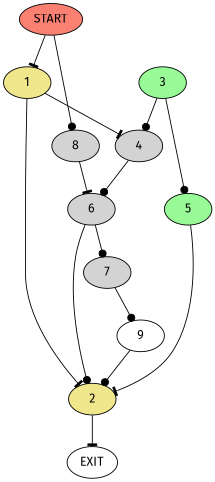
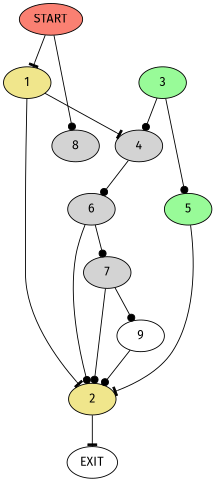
  digraph {
    fontname="Fira Sans"
    node [fillcolor=lightgrey fontname="Fira Sans" style=filled]
    edge [arrowhead=dot fontname="Fira Sans"]
    n1 [fillcolor=salmon label=START]
    1 [fillcolor=khaki]
    8
    2 [fillcolor=khaki]
    4
    6
    n7 [fillcolor=white label=EXIT]
    3 [fillcolor=palegreen]
    5 [fillcolor=palegreen]
    7
    9 [fillcolor=white]
    n1 -> 1 [arrowhead=tee]
    n1 -> 8
    1 -> 2 [arrowhead=tee]
    1 -> 4 [arrowhead=tee]
-   8 -> 6 [arrowhead=tee]
    2 -> n7 [arrowhead=tee]
    4 -> 6
    6 -> 2
    6 -> 7
    3 -> 4
    3 -> 5
    5 -> 2 [arrowhead=tee]
+   7 -> 2
    7 -> 9
    9 -> 2
  }
